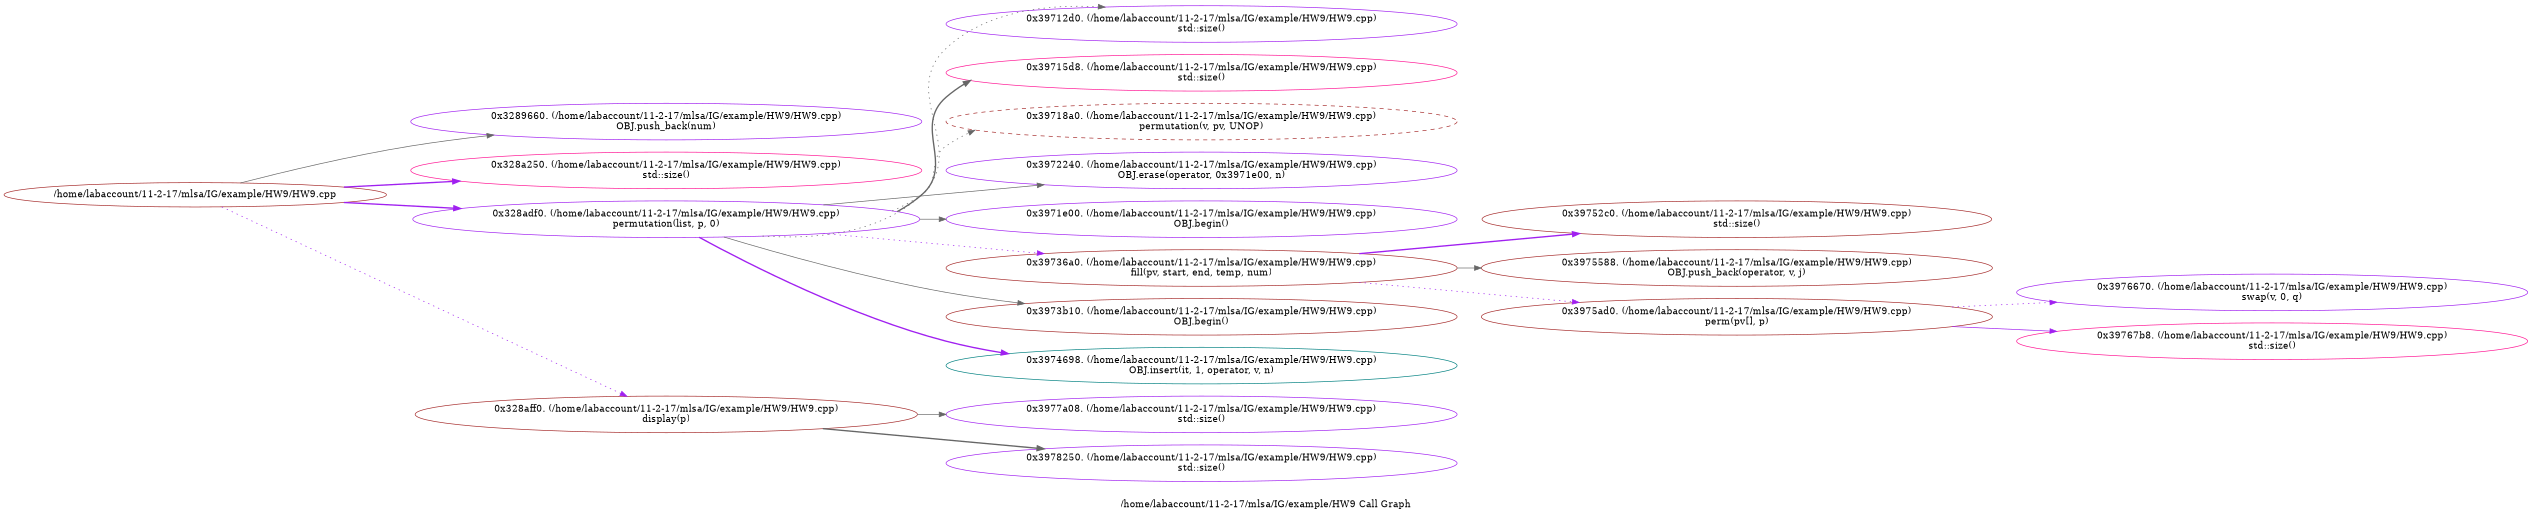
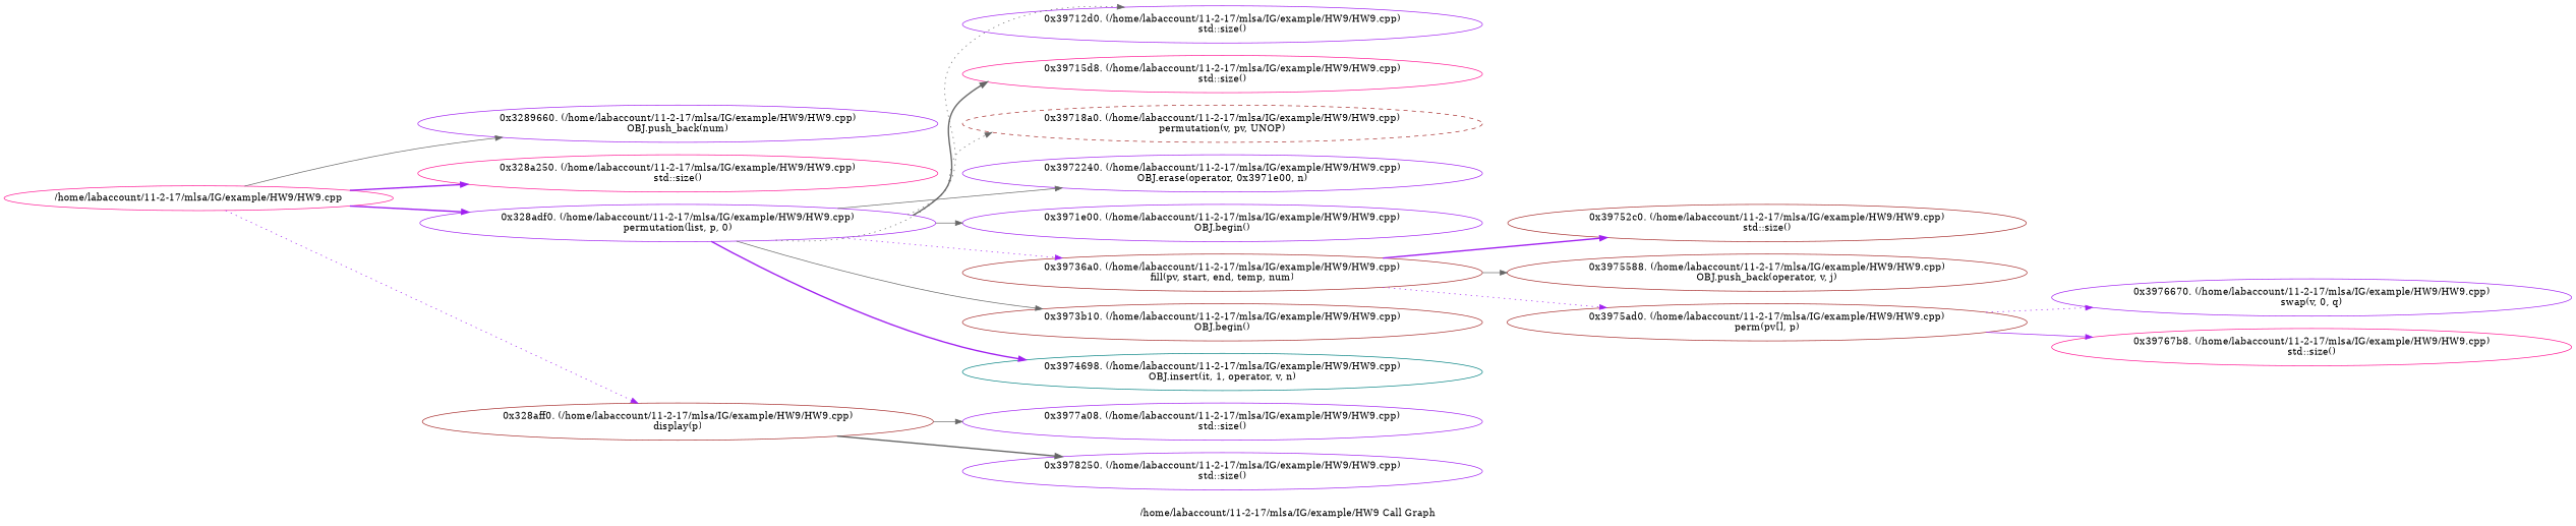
  digraph {
    label="/home/labaccount/11-2-17/mlsa/IG/example/HW9 Call Graph"
    rankdir=LR
    node [shape=oval color=brown]
    edge [color=gray40 style=solid]
-   n1 [label="/home/labaccount/11-2-17/mlsa/IG/example/HW9/HW9.cpp"]
+   n1 [label="/home/labaccount/11-2-17/mlsa/IG/example/HW9/HW9.cpp" color=deeppink]
    n2 [label="0x3289660. (/home/labaccount/11-2-17/mlsa/IG/example/HW9/HW9.cpp)\nOBJ.push_back(num)" color=purple]
    n3 [label="0x328a250. (/home/labaccount/11-2-17/mlsa/IG/example/HW9/HW9.cpp)\nstd::size()" color=deeppink]
    n4 [label="0x328adf0. (/home/labaccount/11-2-17/mlsa/IG/example/HW9/HW9.cpp)\npermutation(list, p, 0)" color=purple]
    n5 [label="0x328aff0. (/home/labaccount/11-2-17/mlsa/IG/example/HW9/HW9.cpp)\ndisplay(p)"]
    n6 [label="0x39712d0. (/home/labaccount/11-2-17/mlsa/IG/example/HW9/HW9.cpp)\nstd::size()" color=purple]
    n7 [label="0x39715d8. (/home/labaccount/11-2-17/mlsa/IG/example/HW9/HW9.cpp)\nstd::size()" color=deeppink]
    n8 [label="0x39718a0. (/home/labaccount/11-2-17/mlsa/IG/example/HW9/HW9.cpp)\npermutation(v, pv, UNOP)" style=dashed]
    n9 [label="0x3972240. (/home/labaccount/11-2-17/mlsa/IG/example/HW9/HW9.cpp)\nOBJ.erase(operator, 0x3971e00, n)" color=purple]
    n10 [label="0x3971e00. (/home/labaccount/11-2-17/mlsa/IG/example/HW9/HW9.cpp)\nOBJ.begin()" color=purple]
    n11 [label="0x39736a0. (/home/labaccount/11-2-17/mlsa/IG/example/HW9/HW9.cpp)\nfill(pv, start, end, temp, num)"]
    n12 [label="0x3973b10. (/home/labaccount/11-2-17/mlsa/IG/example/HW9/HW9.cpp)\nOBJ.begin()"]
    n13 [label="0x3974698. (/home/labaccount/11-2-17/mlsa/IG/example/HW9/HW9.cpp)\nOBJ.insert(it, 1, operator, v, n)" color=teal]
    n14 [label="0x3977a08. (/home/labaccount/11-2-17/mlsa/IG/example/HW9/HW9.cpp)\nstd::size()" color=purple]
    n15 [label="0x3978250. (/home/labaccount/11-2-17/mlsa/IG/example/HW9/HW9.cpp)\nstd::size()" color=purple]
    n16 [label="0x39752c0. (/home/labaccount/11-2-17/mlsa/IG/example/HW9/HW9.cpp)\nstd::size()"]
    n17 [label="0x3975588. (/home/labaccount/11-2-17/mlsa/IG/example/HW9/HW9.cpp)\nOBJ.push_back(operator, v, j)"]
    n18 [label="0x3975ad0. (/home/labaccount/11-2-17/mlsa/IG/example/HW9/HW9.cpp)\nperm(pv[], p)"]
    n19 [label="0x3976670. (/home/labaccount/11-2-17/mlsa/IG/example/HW9/HW9.cpp)\nswap(v, 0, q)" color=purple]
    n20 [label="0x39767b8. (/home/labaccount/11-2-17/mlsa/IG/example/HW9/HW9.cpp)\nstd::size()" color=deeppink]
    n1 -> n2
    n1 -> n3 [color=purple style=bold]
    n1 -> n4 [color=purple style=bold]
    n1 -> n5 [color=purple style=dotted]
    n4 -> n6 [style=dotted]
    n4 -> n7 [style=bold]
    n4 -> n8 [style=dotted]
    n4 -> n9
    n4 -> n10
    n4 -> n11 [color=purple style=dotted]
    n4 -> n12
    n4 -> n13 [color=purple style=bold]
    n5 -> n14
    n5 -> n15 [style=bold]
    n11 -> n16 [color=purple style=bold]
    n11 -> n17
    n11 -> n18 [color=purple style=dotted]
    n18 -> n19 [color=purple style=dotted]
    n18 -> n20 [color=purple]
  }
